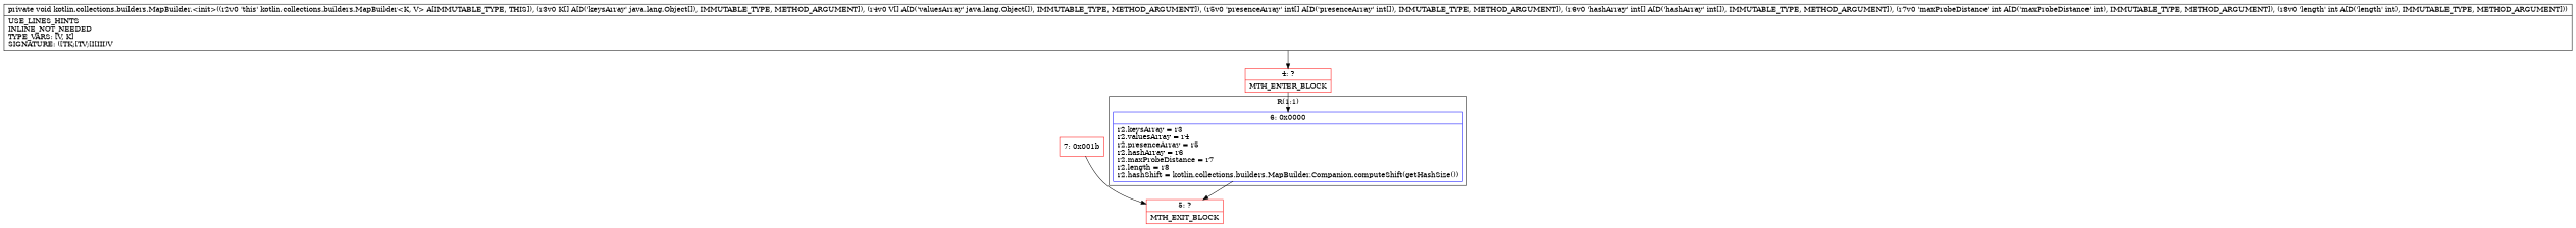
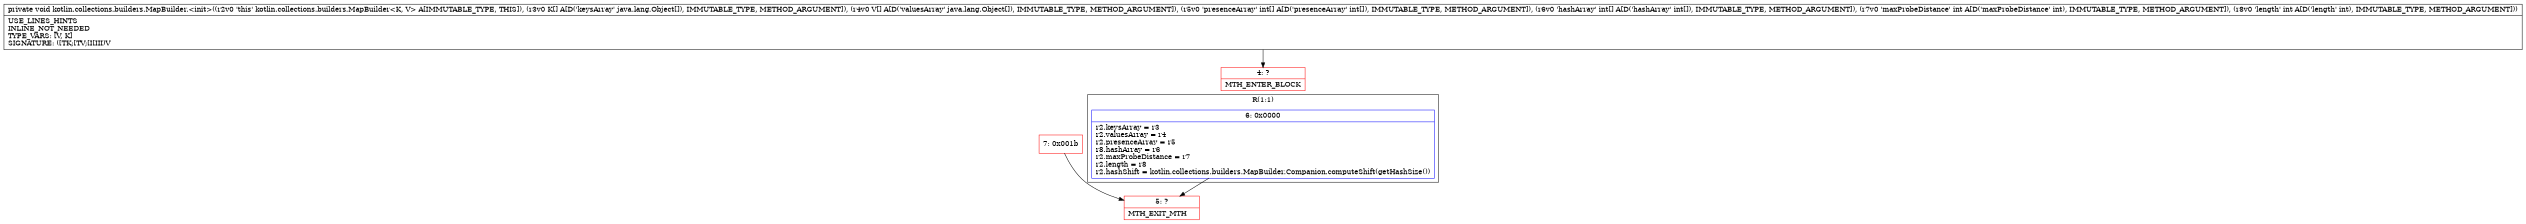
  digraph {
    node [color=red shape=record]
-   n1 [color=blue label="{6\:\ 0x0000|r2.keysArray = r3\lr2.valuesArray = r4\lr2.presenceArray = r5\lr2.hashArray = r6\lr2.maxProbeDistance = r7\lr2.length = r8\lr2.hashShift = kotlin.collections.builders.MapBuilder.Companion.computeShift(getHashSize())\l}"]
-   n2 [label="{5\:\ ?|MTH_EXIT_BLOCK\l}"]
+   n1 [color=blue label="{6\:\ 0x0000|r2.keysArray = r3\lr2.valuesArray = r4\lr2.presenceArray = r5\lr8.hashArray = r6\lr2.maxProbeDistance = r7\lr2.length = r8\lr2.hashShift = kotlin.collections.builders.MapBuilder.Companion.computeShift(getHashSize())\l}"]
+   n2 [label="{5\:\ ?|MTH_EXIT_MTH\l}"]
    n3 [label="{7\:\ 0x001b}"]
    n4 [label="{4\:\ ?|MTH_ENTER_BLOCK\l}"]
    n5 [label="{private void kotlin.collections.builders.MapBuilder.\<init\>((r2v0 'this' kotlin.collections.builders.MapBuilder\<K, V\> A[IMMUTABLE_TYPE, THIS]), (r3v0 K[] A[D('keysArray' java.lang.Object[]), IMMUTABLE_TYPE, METHOD_ARGUMENT]), (r4v0 V[] A[D('valuesArray' java.lang.Object[]), IMMUTABLE_TYPE, METHOD_ARGUMENT]), (r5v0 'presenceArray' int[] A[D('presenceArray' int[]), IMMUTABLE_TYPE, METHOD_ARGUMENT]), (r6v0 'hashArray' int[] A[D('hashArray' int[]), IMMUTABLE_TYPE, METHOD_ARGUMENT]), (r7v0 'maxProbeDistance' int A[D('maxProbeDistance' int), IMMUTABLE_TYPE, METHOD_ARGUMENT]), (r8v0 'length' int A[D('length' int), IMMUTABLE_TYPE, METHOD_ARGUMENT]))  | USE_LINES_HINTS\lINLINE_NOT_NEEDED\lTYPE_VARS: [V, K]\lSIGNATURE: ([TK;[TV;[I[III)V\l}" color=""]
    subgraph cluster_1 {
      label="R(1:1)"
      n1
    }
    n1 -> n2
    n3 -> n2
-   n4 -> n1
    n5 -> n4
  }
